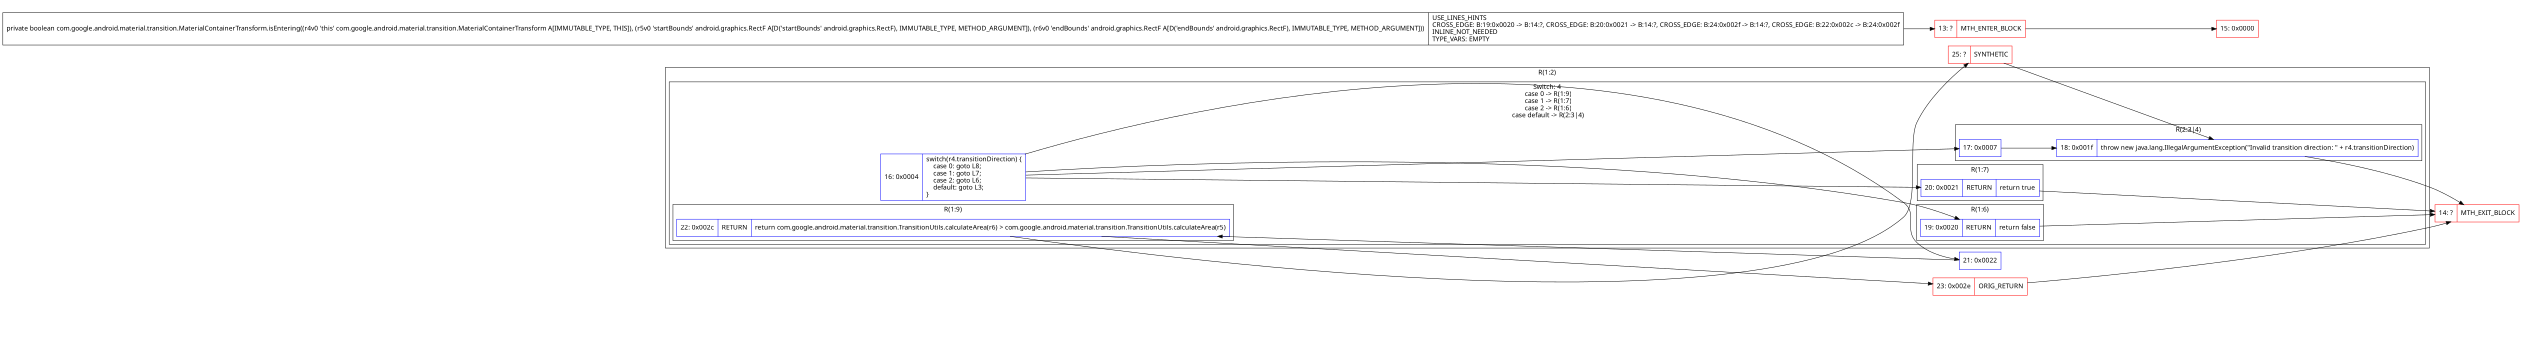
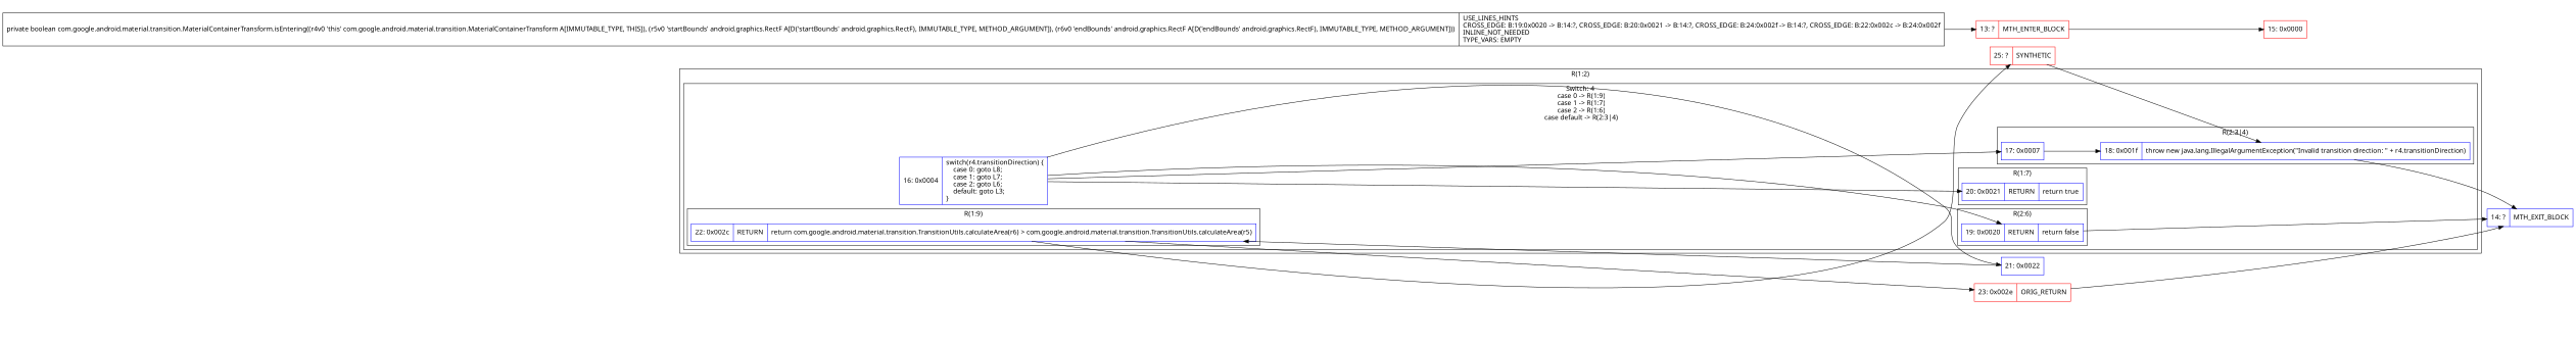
  digraph {
    fontname="Noto Sans"
    rankdir=LR
    node [color=blue fontname="Noto Sans" shape=record]
    edge [fontname="Noto Sans"]
    n1 [label="{22\:\ 0x002c|RETURN\l|return com.google.android.material.transition.TransitionUtils.calculateArea(r6) \> com.google.android.material.transition.TransitionUtils.calculateArea(r5)\l}"]
    n2 [label="{20\:\ 0x0021|RETURN\l|return true\l}"]
    n3 [label="{19\:\ 0x0020|RETURN\l|return false\l}"]
    n4 [label="{17\:\ 0x0007}"]
    n5 [label="{18\:\ 0x001f|throw new java.lang.IllegalArgumentException(\"Invalid transition direction: \" + r4.transitionDirection)\l}"]
    n6 [label="{16\:\ 0x0004|switch(r4.transitionDirection) \{\l    case 0: goto L8;\l    case 1: goto L7;\l    case 2: goto L6;\l    default: goto L3;\l\}\l}"]
    n7 [color=red label="{23\:\ 0x002e|ORIG_RETURN\l}"]
    n8 [color=red label="{25\:\ ?|SYNTHETIC\l}"]
-   n9 [color=red label="{14\:\ ?|MTH_EXIT_BLOCK\l}"]
+   n9 [label="{14\:\ ?|MTH_EXIT_BLOCK\l}"]
    n10 [label="{21\:\ 0x0022}"]
    n11 [color=red label="{13\:\ ?|MTH_ENTER_BLOCK\l}"]
    n12 [color=red label="{15\:\ 0x0000}"]
    n13 [label="{private boolean com.google.android.material.transition.MaterialContainerTransform.isEntering((r4v0 'this' com.google.android.material.transition.MaterialContainerTransform A[IMMUTABLE_TYPE, THIS]), (r5v0 'startBounds' android.graphics.RectF A[D('startBounds' android.graphics.RectF), IMMUTABLE_TYPE, METHOD_ARGUMENT]), (r6v0 'endBounds' android.graphics.RectF A[D('endBounds' android.graphics.RectF), IMMUTABLE_TYPE, METHOD_ARGUMENT]))  | USE_LINES_HINTS\lCROSS_EDGE: B:19:0x0020 \-\> B:14:?, CROSS_EDGE: B:20:0x0021 \-\> B:14:?, CROSS_EDGE: B:24:0x002f \-\> B:14:?, CROSS_EDGE: B:22:0x002c \-\> B:24:0x002f\lINLINE_NOT_NEEDED\lTYPE_VARS: EMPTY\l}" color=""]
    subgraph cluster_1 {
      label="R(1:2)"
      subgraph cluster_2 {
        label="Switch: 4\n case 0 -> R(1:9)\n case 1 -> R(1:7)\n case 2 -> R(1:6)\n case default -> R(2:3|4)"
        n6
        subgraph cluster_3 {
          label="R(1:9)"
          n1
        }
        subgraph cluster_4 {
          label="R(1:7)"
          n2
        }
        subgraph cluster_5 {
-         label="R(1:6)"
+         label="R(2:6)"
          n3
        }
        subgraph cluster_6 {
          label="R(2:3|4)"
          n4
          n5
        }
      }
    }
    n1 -> n7
    n1 -> n8
-   n2 -> n9
    n3 -> n9
    n4 -> n5
    n5 -> n9
    n6 -> n2
    n6 -> n3
    n6 -> n4
    n6 -> n10
    n7 -> n9
    n8 -> n5
    n10 -> n1
    n11 -> n12
    n13 -> n11
  }
